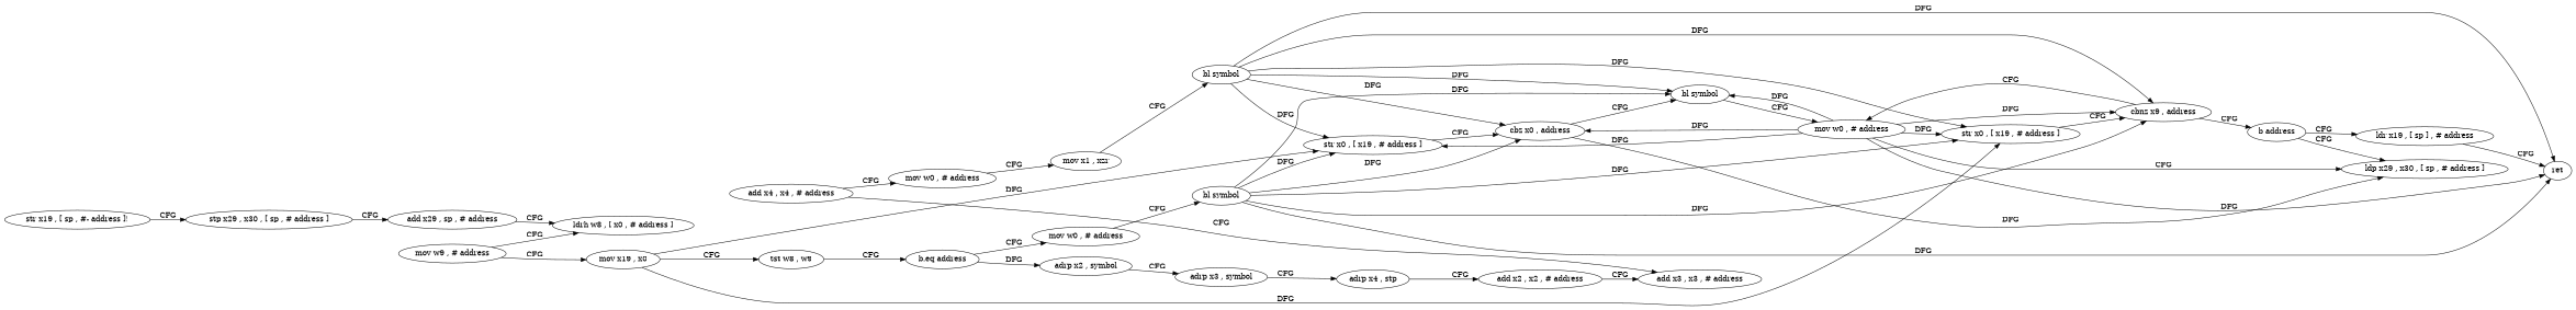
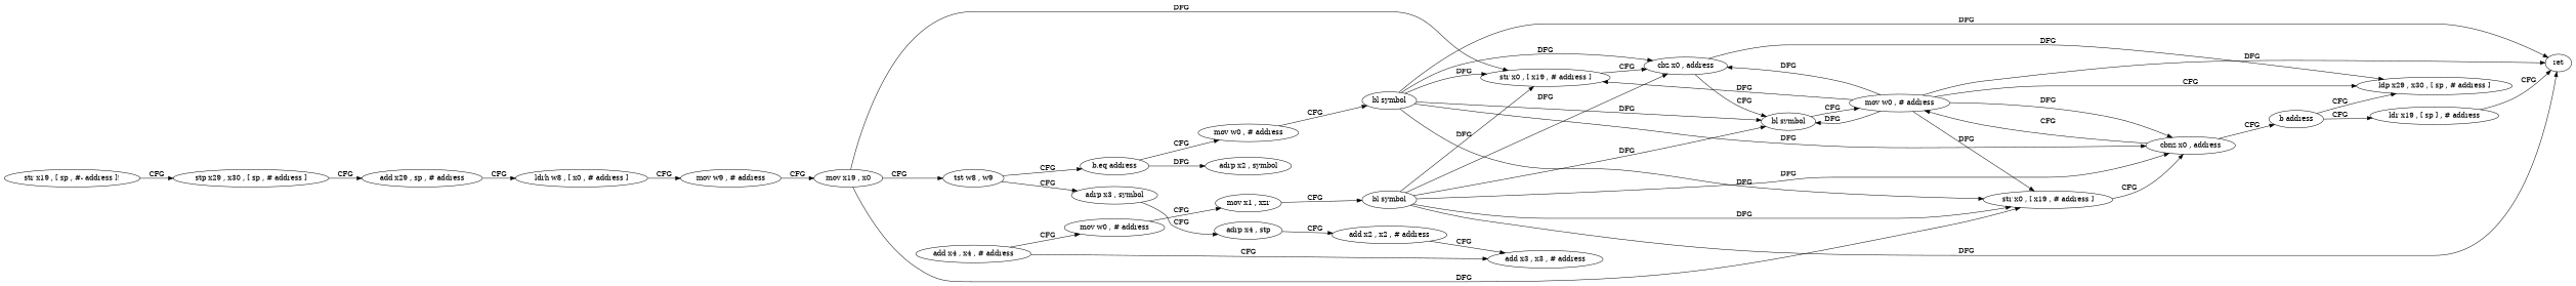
  digraph {
    rankdir=LR
    n1 [label="str x19 , [ sp , #- address ]!"]
    n2 [label="stp x29 , x30 , [ sp , # address ]"]
    n3 [label="add x29 , sp , # address"]
    n4 [label="ldrh w8 , [ x0 , # address ]"]
    n5 [label="mov w9 , # address"]
    n6 [label="mov x19 , x0"]
    n7 [label="b.eq address"]
    n8 [label="mov w0 , # address"]
    n9 [label="adrp x2 , symbol"]
    n10 [label="tst w8 , w9"]
    n11 [label="str x0 , [ x19 , # address ]"]
    n12 [label="str x0 , [ x19 , # address ]"]
    n13 [label="cbz x0 , address"]
-   n14 [label="cbnz x9 , address"]
+   n14 [label="cbnz x0 , address"]
    n15 [label="bl symbol"]
    n16 [label="adrp x3 , symbol"]
    n17 [label="bl symbol"]
    n18 [label=ret]
    n19 [label="adrp x4 , stp"]
    n20 [label="ldp x29 , x30 , [ sp , # address ]"]
    n21 [label="mov w0 , # address"]
    n22 [label="b address"]
    n23 [label="ldr x19 , [ sp ] , # address"]
    n24 [label="add x2 , x2 , # address"]
    n25 [label="add x3 , x3 , # address"]
    n26 [label="add x4 , x4 , # address"]
    n27 [label="mov w0 , # address"]
    n28 [label="mov x1 , xzr"]
    n29 [label="bl symbol"]
    n1 -> n2 [label=CFG]
    n2 -> n3 [label=CFG]
    n3 -> n4 [label=CFG]
-   n5 -> n4 [label=CFG]
+   n4 -> n5 [label=CFG]
    n5 -> n6 [label=CFG]
    n6 -> n10 [label=CFG]
    n6 -> n11 [label=DFG]
    n6 -> n12 [label=DFG]
    n7 -> n8 [label=CFG]
    n7 -> n9 [label=DFG]
    n8 -> n15 [label=CFG]
-   n9 -> n16 [label=CFG]
+   n10 -> n16 [label=CFG]
    n10 -> n7 [label=CFG]
    n11 -> n13 [label=CFG]
    n12 -> n14 [label=CFG]
    n13 -> n17 [label=CFG]
    n13 -> n20 [label=DFG]
    n14 -> n21 [label=CFG]
    n14 -> n22 [label=CFG]
    n15 -> n11 [label=DFG]
    n15 -> n12 [label=DFG]
    n15 -> n13 [label=DFG]
    n15 -> n14 [label=DFG]
    n15 -> n17 [label=DFG]
    n15 -> n18 [label=DFG]
    n16 -> n19 [label=CFG]
    n17 -> n21 [label=CFG]
    n19 -> n24 [label=CFG]
    n21 -> n11 [label=DFG]
    n21 -> n12 [label=DFG]
    n21 -> n13 [label=DFG]
    n21 -> n14 [label=DFG]
    n21 -> n17 [label=DFG]
    n21 -> n18 [label=DFG]
    n21 -> n20 [label=CFG]
    n22 -> n20 [label=CFG]
    n22 -> n23 [label=CFG]
    n23 -> n18 [label=CFG]
    n24 -> n25 [label=CFG]
    n26 -> n25 [label=CFG]
    n26 -> n27 [label=CFG]
    n27 -> n28 [label=CFG]
    n28 -> n29 [label=CFG]
    n29 -> n11 [label=DFG]
    n29 -> n12 [label=DFG]
    n29 -> n13 [label=DFG]
    n29 -> n14 [label=DFG]
    n29 -> n17 [label=DFG]
    n29 -> n18 [label=DFG]
  }
